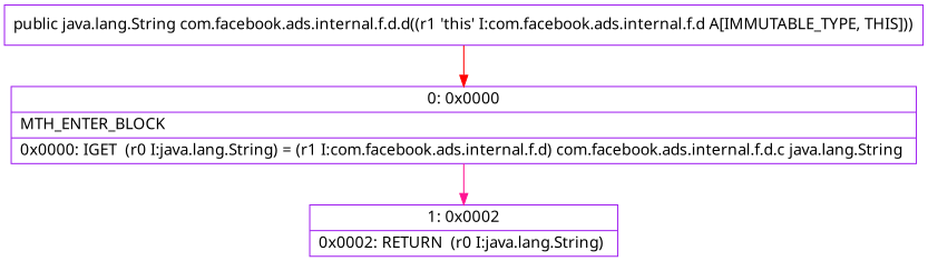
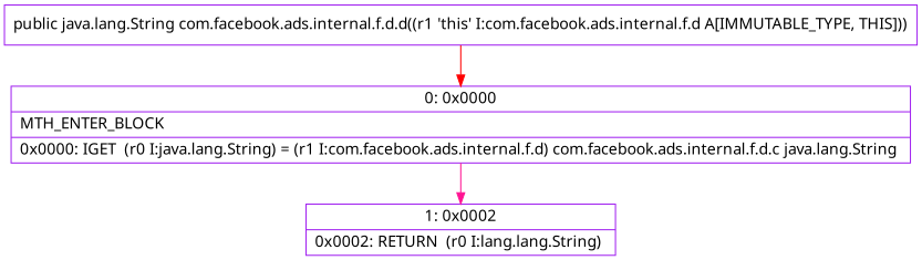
  digraph {
    fontname="Noto Sans"
    node [shape=record color=purple fontname="Noto Sans"]
    edge [fontname="Noto Sans"]
    n1 [label="{0\:\ 0x0000|MTH_ENTER_BLOCK\l|0x0000: IGET  (r0 I:java.lang.String) = (r1 I:com.facebook.ads.internal.f.d) com.facebook.ads.internal.f.d.c java.lang.String \l}"]
-   n2 [label="{1\:\ 0x0002|0x0002: RETURN  (r0 I:java.lang.String) \l}"]
+   n2 [label="{1\:\ 0x0002|0x0002: RETURN  (r0 I:lang.lang.String) \l}"]
    n3 [label="{public java.lang.String com.facebook.ads.internal.f.d.d((r1 'this' I:com.facebook.ads.internal.f.d A[IMMUTABLE_TYPE, THIS])) }"]
    n1 -> n2 [color=deeppink]
    n3 -> n1 [color=red]
  }
